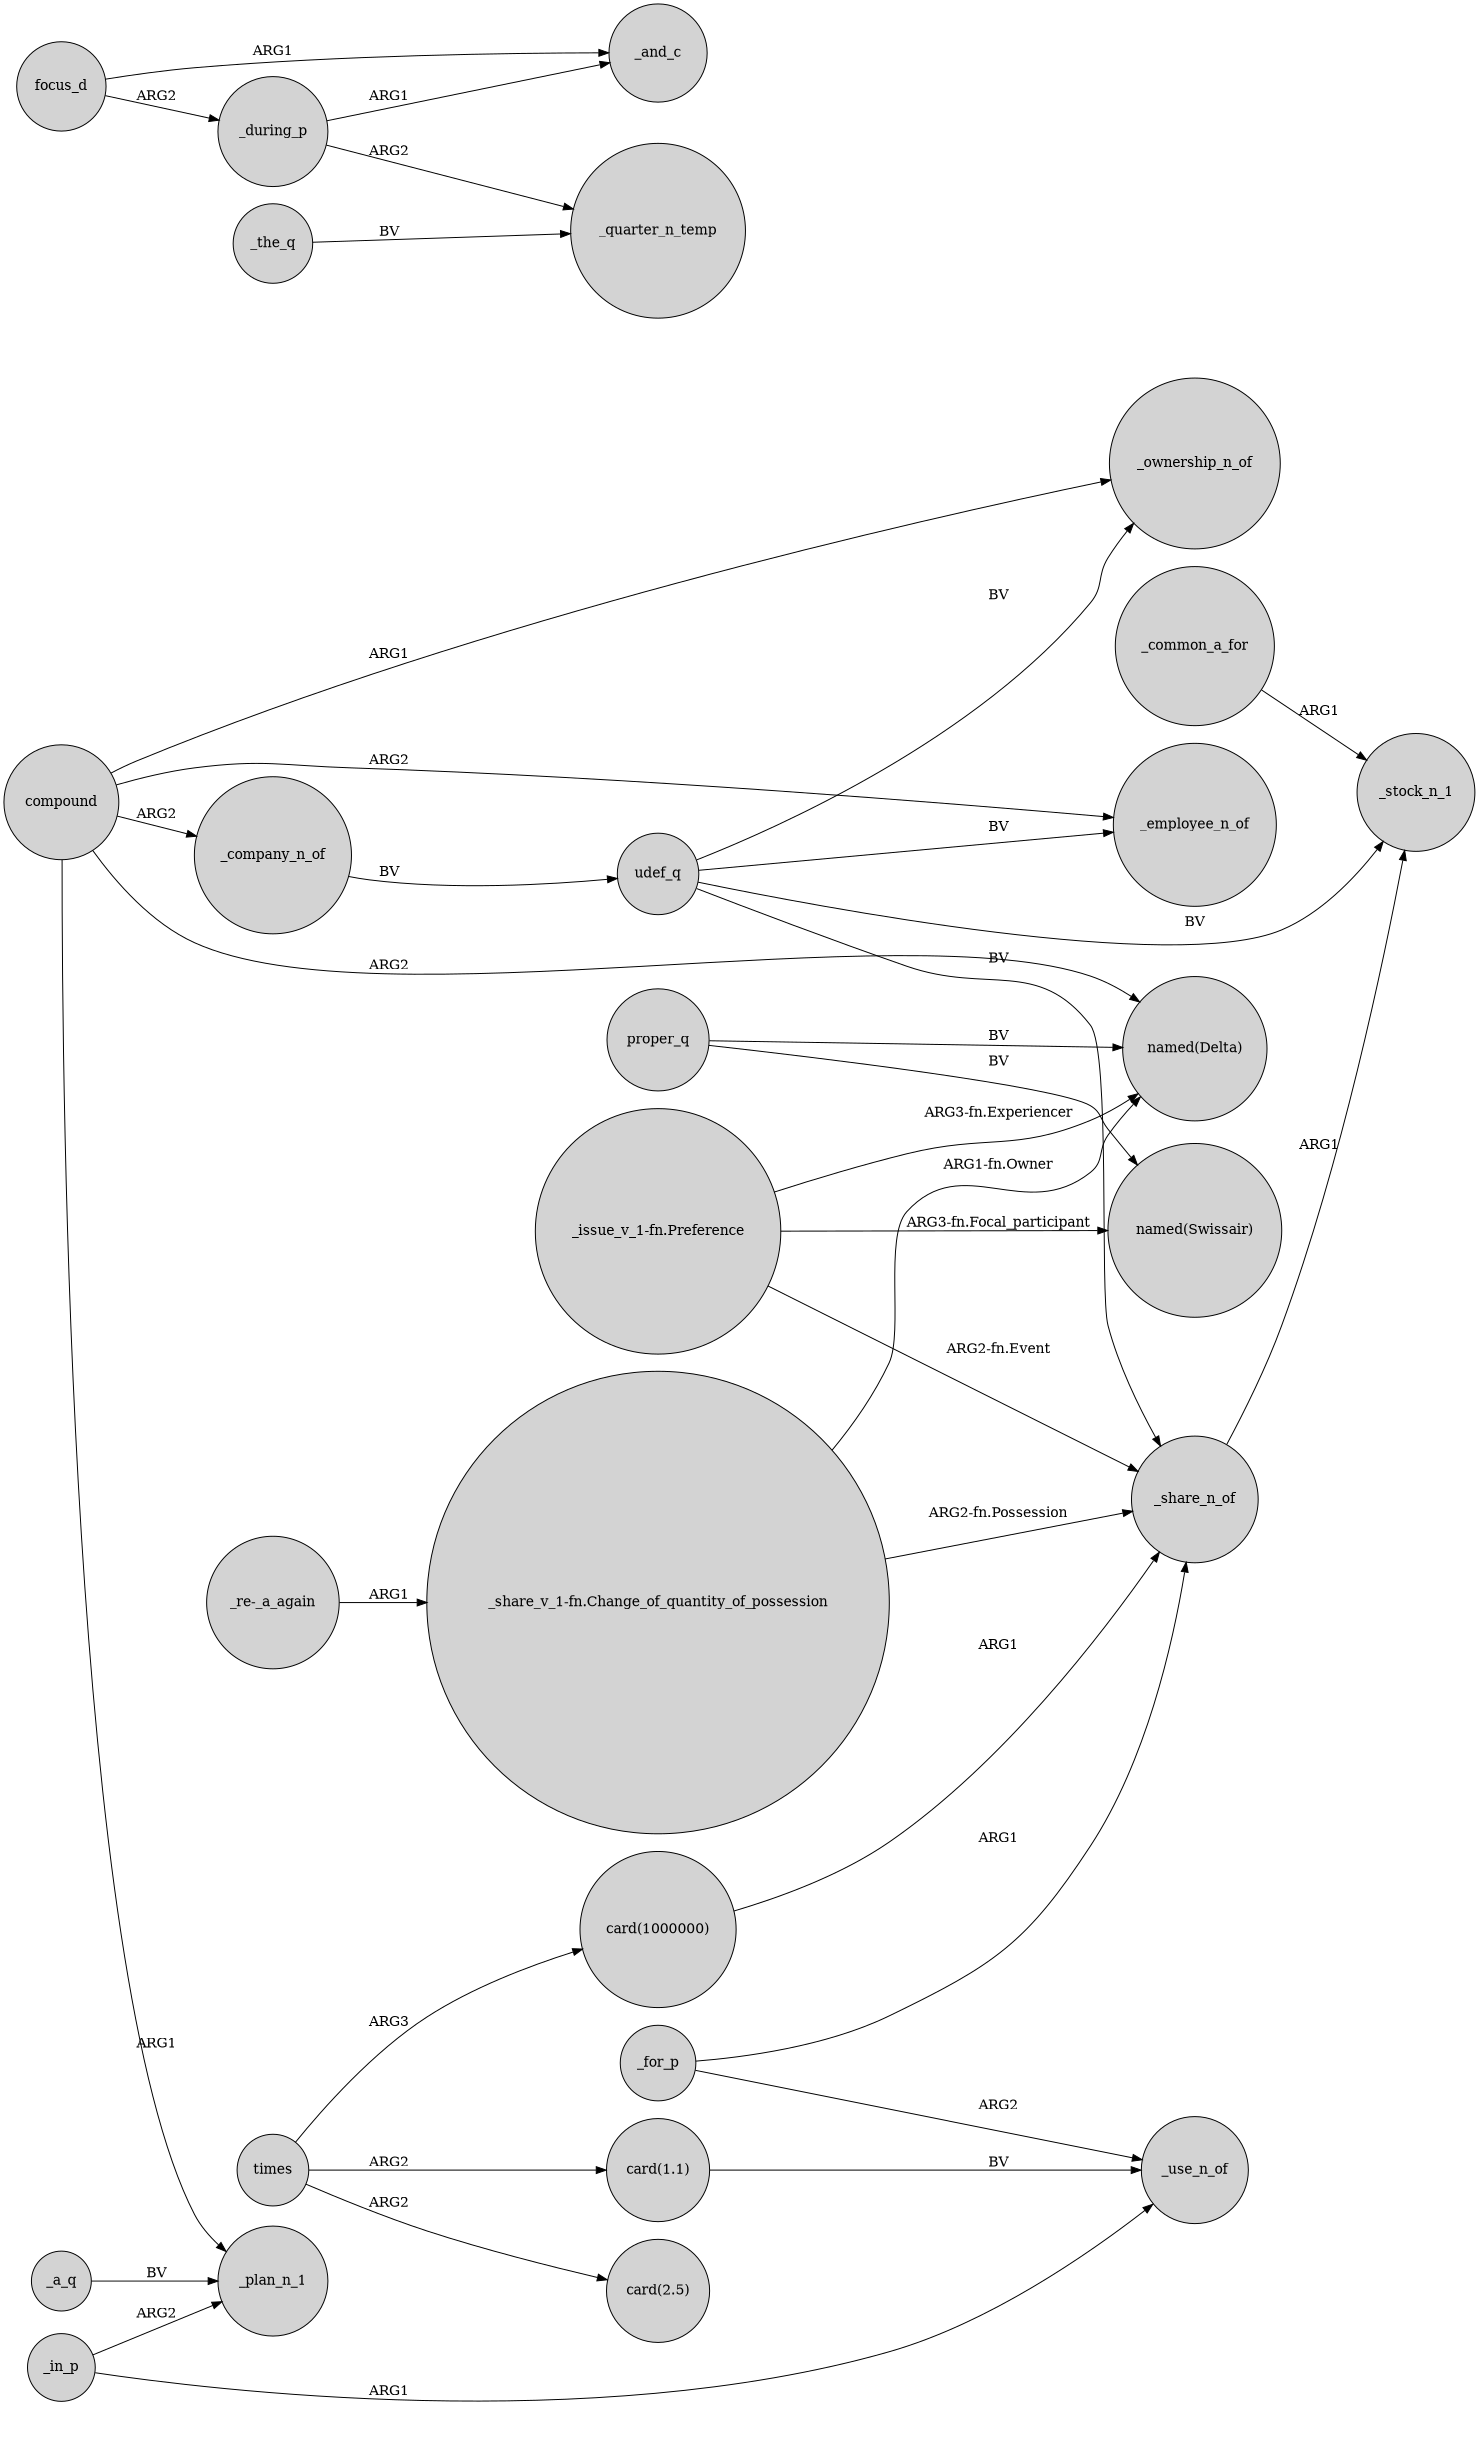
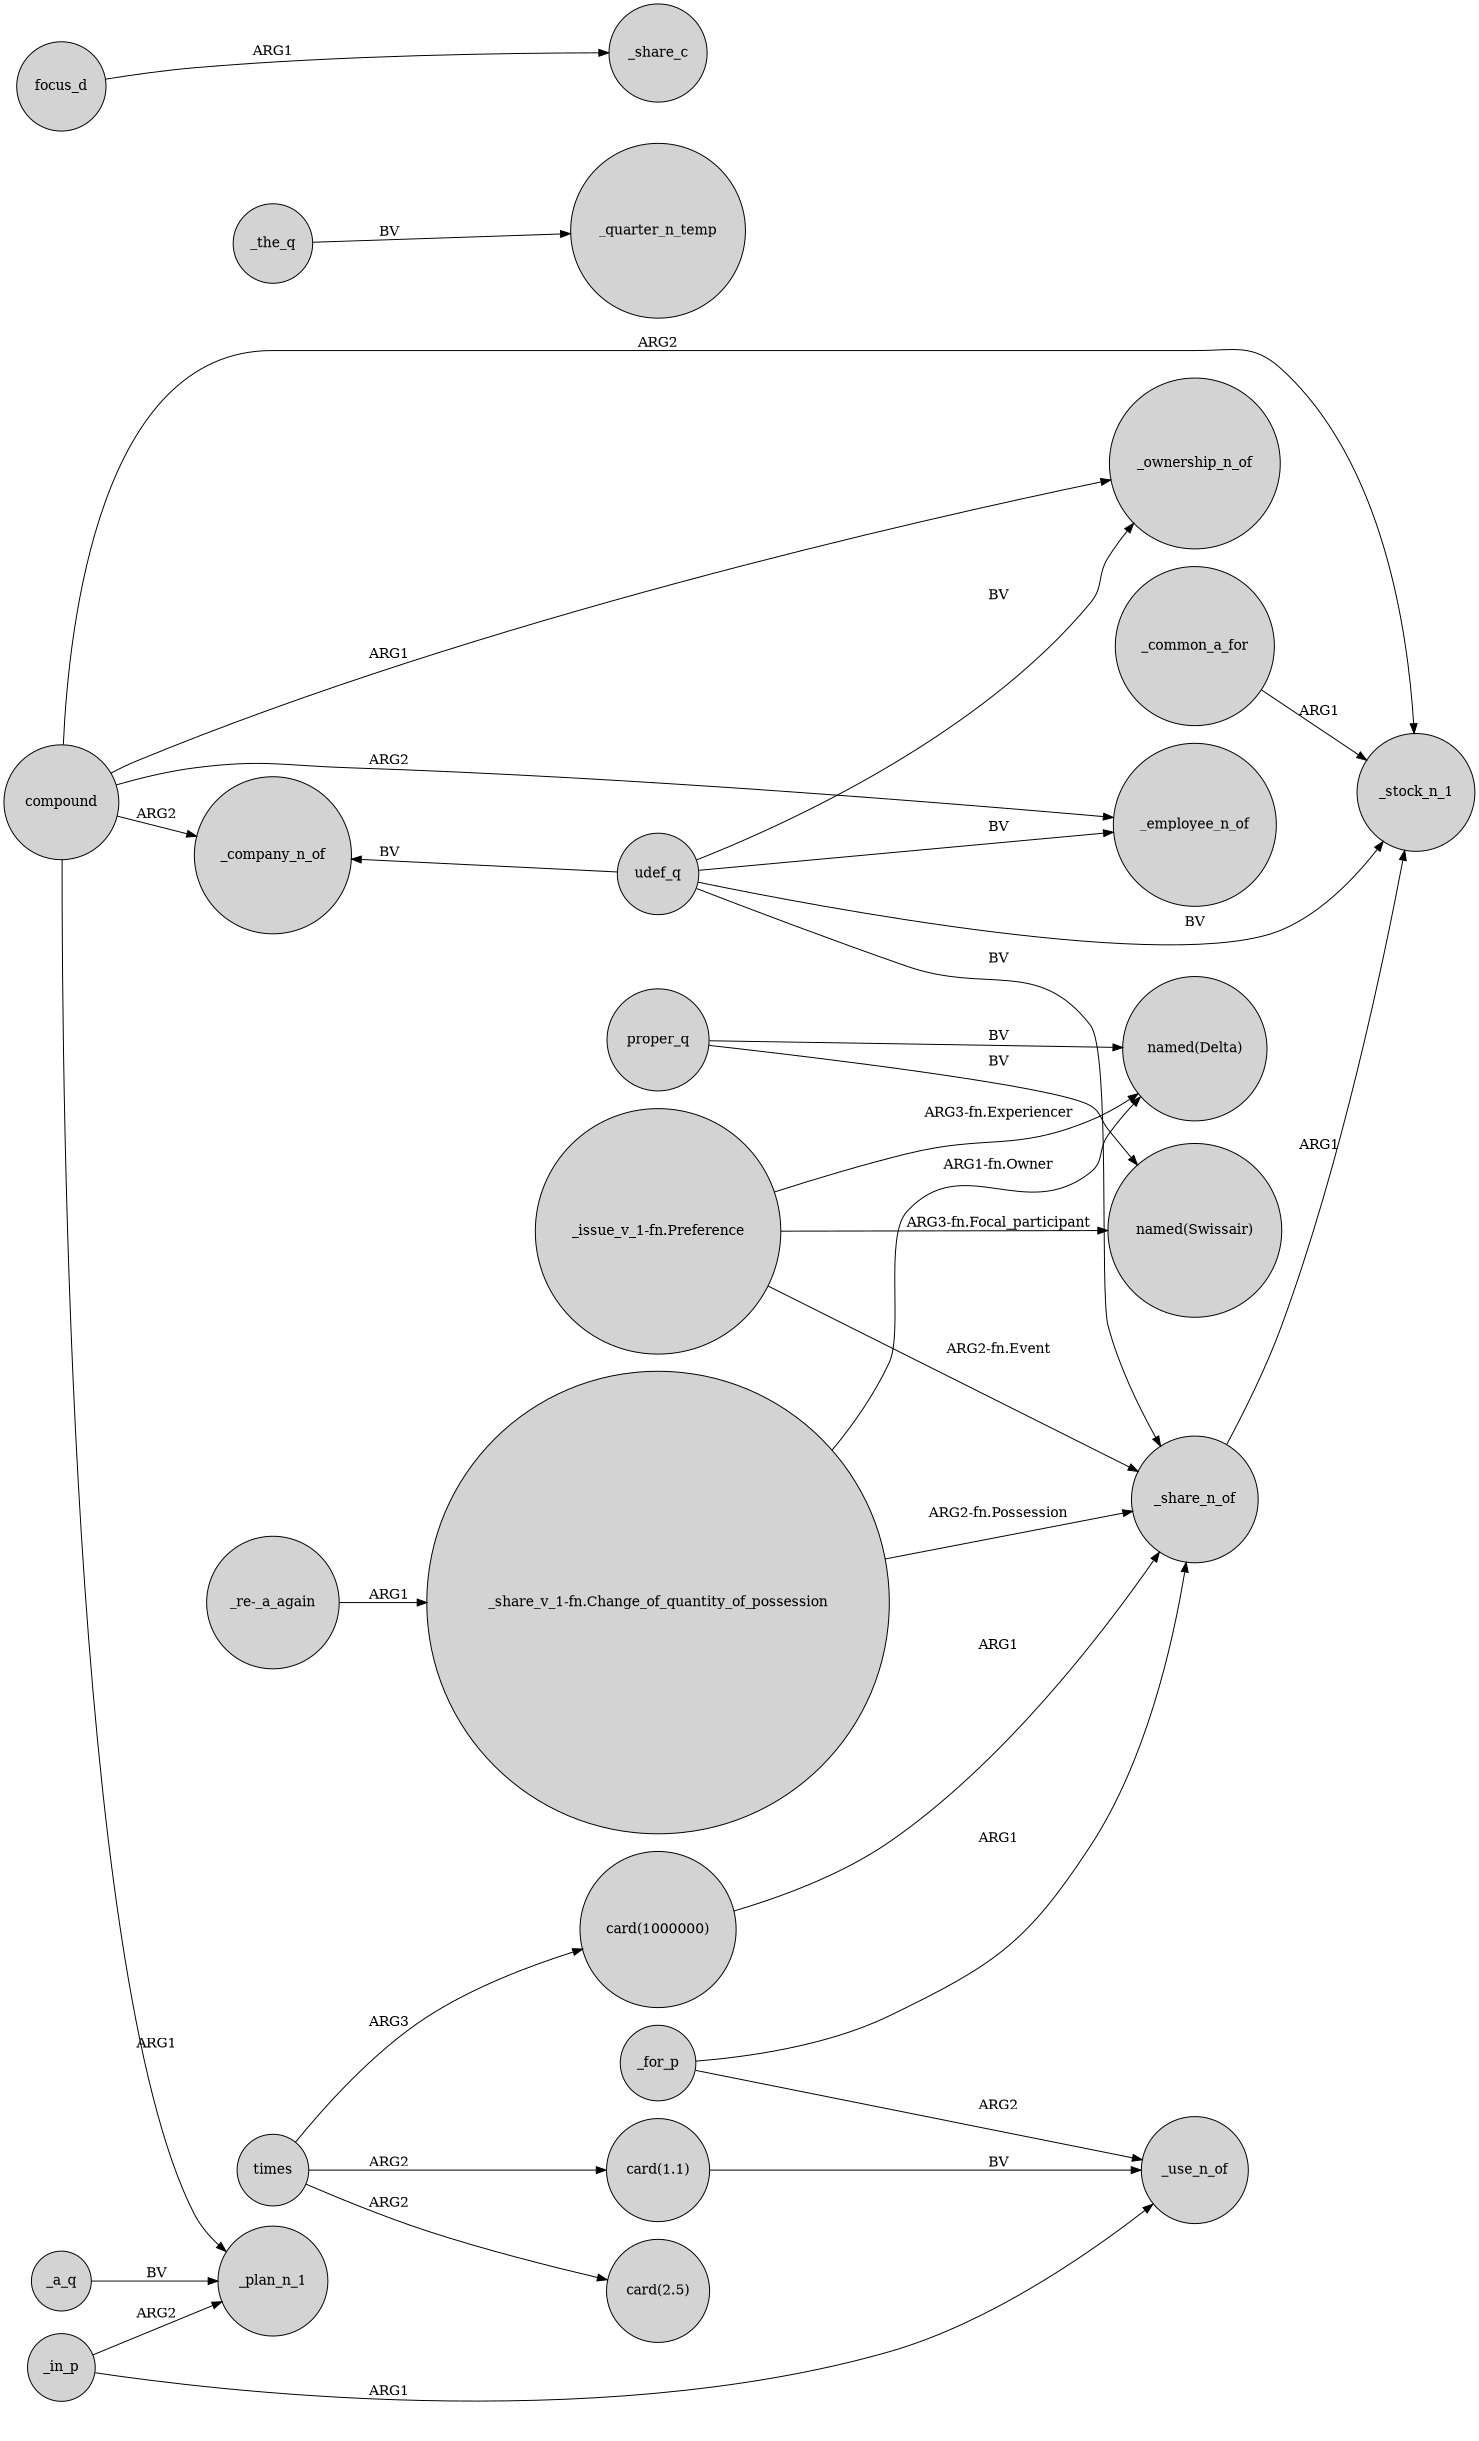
  digraph {
    rankdir=LR
    node [shape=circle style=filled]
    proper_q
    "named(Swissair)"
    "named(Delta)"
-   _during_p
-   _and_c
+   _and_c [label=_share_c]
    _quarter_n_temp
    _common_a_for
    _stock_n_1
    compound
    _ownership_n_of
    _company_n_of
    _plan_n_1
    _employee_n_of
    focus_d
    "_issue_v_1-fn.Preference"
    _share_n_of
    _the_q
    times
    "card(1000000)"
    "card(2.5)"
    "card(1.1)"
    _use_n_of
    _for_p
    udef_q
    n25 [label="_share_v_1-fn.Change_of_quantity_of_possession"]
    _a_q
    "_re-_a_again"
    _in_p
    proper_q -> "named(Swissair)" [label=BV]
    proper_q -> "named(Delta)" [label=BV]
-   _during_p -> _and_c [label=ARG1]
-   _during_p -> _quarter_n_temp [label=ARG2]
    _common_a_for -> _stock_n_1 [label=ARG1]
-   compound -> "named(Delta)" [label=ARG2]
+   compound -> _stock_n_1 [label=ARG2]
    compound -> _ownership_n_of [label=ARG1]
    compound -> _company_n_of [label=ARG2]
    compound -> _plan_n_1 [label=ARG1]
    compound -> _employee_n_of [label=ARG2]
-   focus_d -> _during_p [label=ARG2]
    focus_d -> _and_c [label=ARG1]
    "_issue_v_1-fn.Preference" -> "named(Swissair)" [label="ARG3-fn.Focal_participant"]
    "_issue_v_1-fn.Preference" -> "named(Delta)" [label="ARG3-fn.Experiencer"]
    "_issue_v_1-fn.Preference" -> _share_n_of [label="ARG2-fn.Event"]
    _share_n_of -> _stock_n_1 [label=ARG1]
    _the_q -> _quarter_n_temp [label=BV]
    times -> "card(1000000)" [label=ARG3]
    times -> "card(2.5)" [label=ARG2]
    times -> "card(1.1)" [label=ARG2]
    "card(1000000)" -> _share_n_of [label=ARG1]
    "card(1.1)" -> _use_n_of [label=BV]
    _for_p -> _share_n_of [label=ARG1]
    _for_p -> _use_n_of [label=ARG2]
    udef_q -> _stock_n_1 [label=BV]
    udef_q -> _ownership_n_of [label=BV]
-   _company_n_of -> udef_q [label=BV]
+   udef_q -> _company_n_of [label=BV]
    udef_q -> _employee_n_of [label=BV]
    udef_q -> _share_n_of [label=BV]
    n25 -> "named(Delta)" [label="ARG1-fn.Owner"]
    n25 -> _share_n_of [label="ARG2-fn.Possession"]
    _a_q -> _plan_n_1 [label=BV]
    "_re-_a_again" -> n25 [label=ARG1]
    _in_p -> _plan_n_1 [label=ARG2]
    _in_p -> _use_n_of [label=ARG1]
  }
